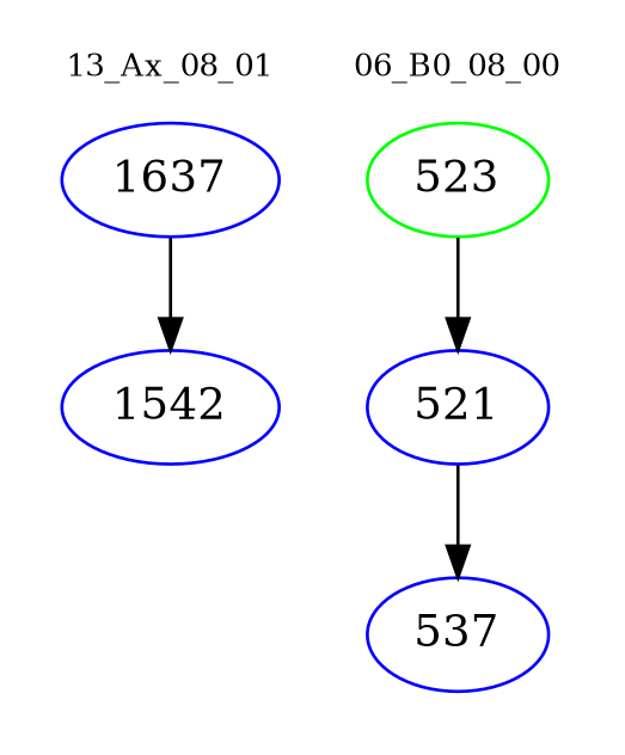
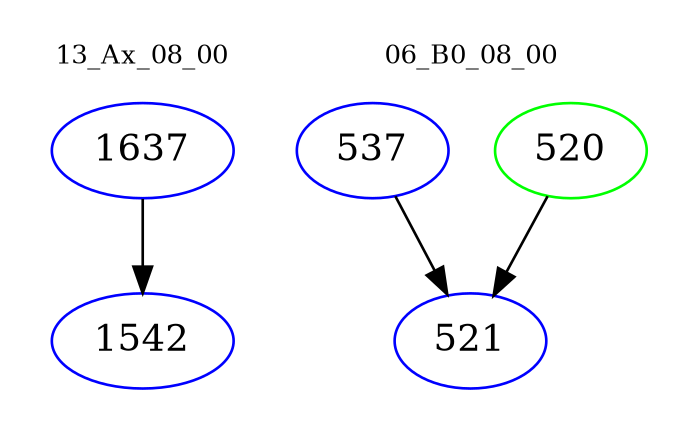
  digraph {
    node [color=blue]
    edge [color=black]
    n1 [label=1637]
    n2 [label=1542]
-   n3 [color=green label=523]
+   n3 [color=green label=520]
    n4 [label=521]
    n5 [label=537]
    subgraph cluster_1 {
      color=white
      fontsize=10
-     label="13_Ax_08_01"
+     label="13_Ax_08_00"
      n1
      n2
    }
    subgraph cluster_2 {
      color=white
      fontsize=10
      label="06_B0_08_00"
      n3
      n4
      n5
    }
    n1 -> n2
    n3 -> n4
-   n4 -> n5
+   n5 -> n4
  }
